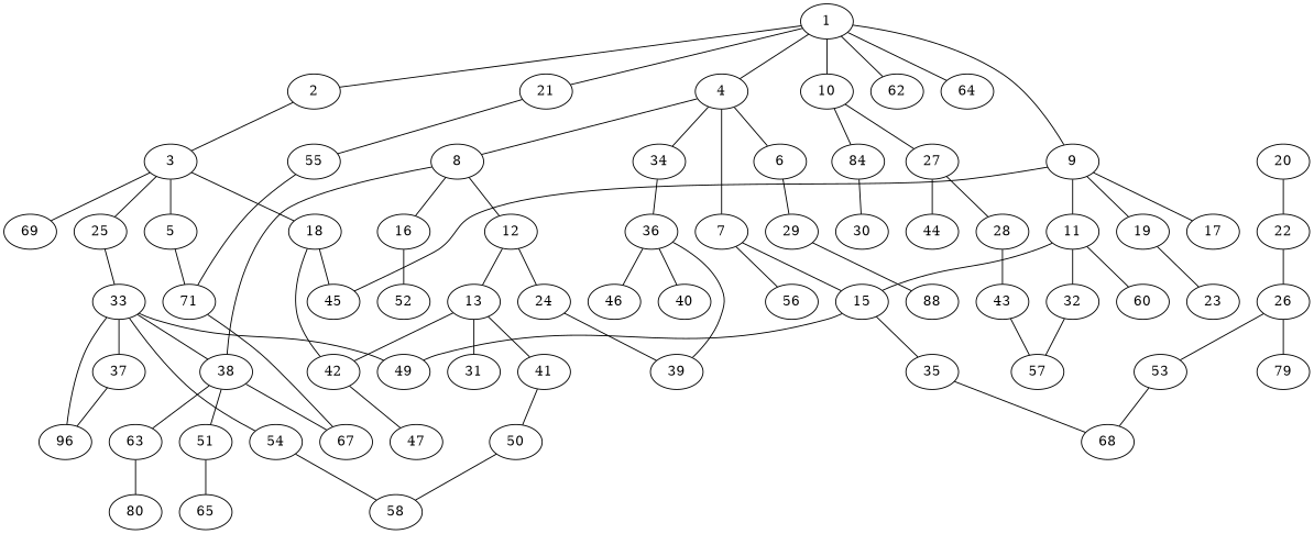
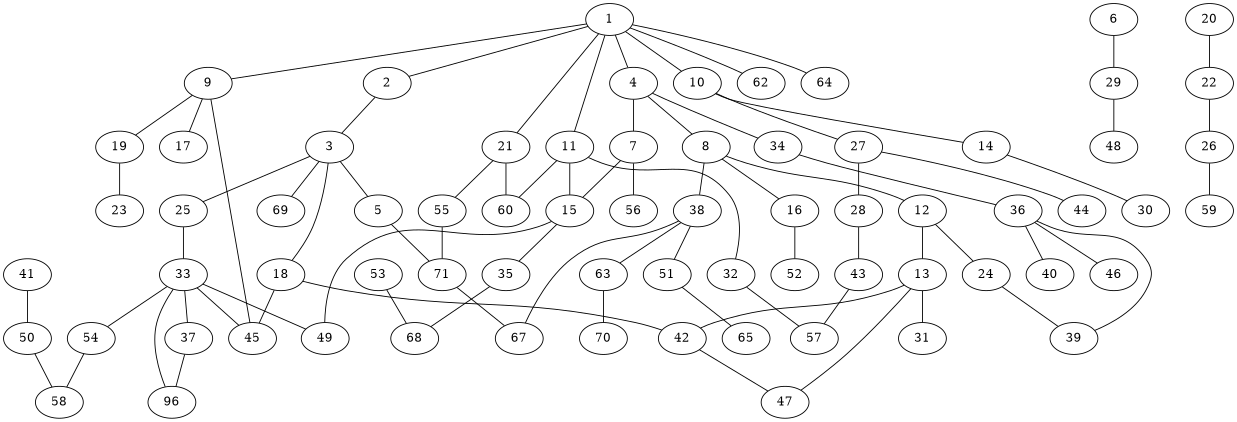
  graph {
    1
    2
    4
    10
    11
    21
    62
    64
    9
    3
    6
    7
    8
    34
-   14 [label=84]
+   14
    27
    15
    32
    60
    55
    5
    18
    25
    69
    29
    56
    12
    16
    38
    45
    17
    19
    36
    30
    28
    44
    35
    49
    57
    n40 [label=71]
    42
    33
    67
    47
    37
    54
    n47 [label=96]
-   48 [label=88]
+   48
    13
    24
    52
    51
    63
    23
    39
    40
    46
    68
    31
    41
    65
-   70 [label=80]
+   70
    20
    22
    43
    50
    58
    26
    53
-   59 [label=79]
+   59
    1 -- 2
    1 -- 4
    1 -- 10
-   9 -- 11
+   1 -- 11
    1 -- 21
    1 -- 62
    1 -- 64
    1 -- 9
    2 -- 3
-   4 -- 6
    4 -- 7
    4 -- 8
    4 -- 34
    10 -- 14
    10 -- 27
    11 -- 15
    11 -- 32
    11 -- 60
+   21 -- 60
    21 -- 55
    9 -- 45
    9 -- 17
    9 -- 19
    3 -- 5
    3 -- 18
    3 -- 25
    3 -- 69
    6 -- 29
    7 -- 15
    7 -- 56
    8 -- 12
    8 -- 16
    8 -- 38
    34 -- 36
    14 -- 30
    27 -- 28
    27 -- 44
    15 -- 35
    15 -- 49
    32 -- 57
    55 -- n40
    5 -- n40
    18 -- 45
    18 -- 42
    25 -- 33
    29 -- 48
    12 -- 13
    12 -- 24
    16 -- 52
    38 -- 67
    38 -- 51
    38 -- 63
    19 -- 23
    36 -- 39
    36 -- 40
    36 -- 46
    28 -- 43
    35 -- 68
    n40 -- 67
    42 -- 47
-   33 -- 38
+   33 -- 45
    33 -- 49
    33 -- 37
    33 -- 54
    33 -- n47
    37 -- n47
    54 -- 58
    13 -- 42
    13 -- 31
-   13 -- 41
+   13 -- 47
    24 -- 39
    51 -- 65
    63 -- 70
    41 -- 50
    20 -- 22
    22 -- 26
    43 -- 57
    50 -- 58
-   26 -- 53
    26 -- 59
    53 -- 68
  }
